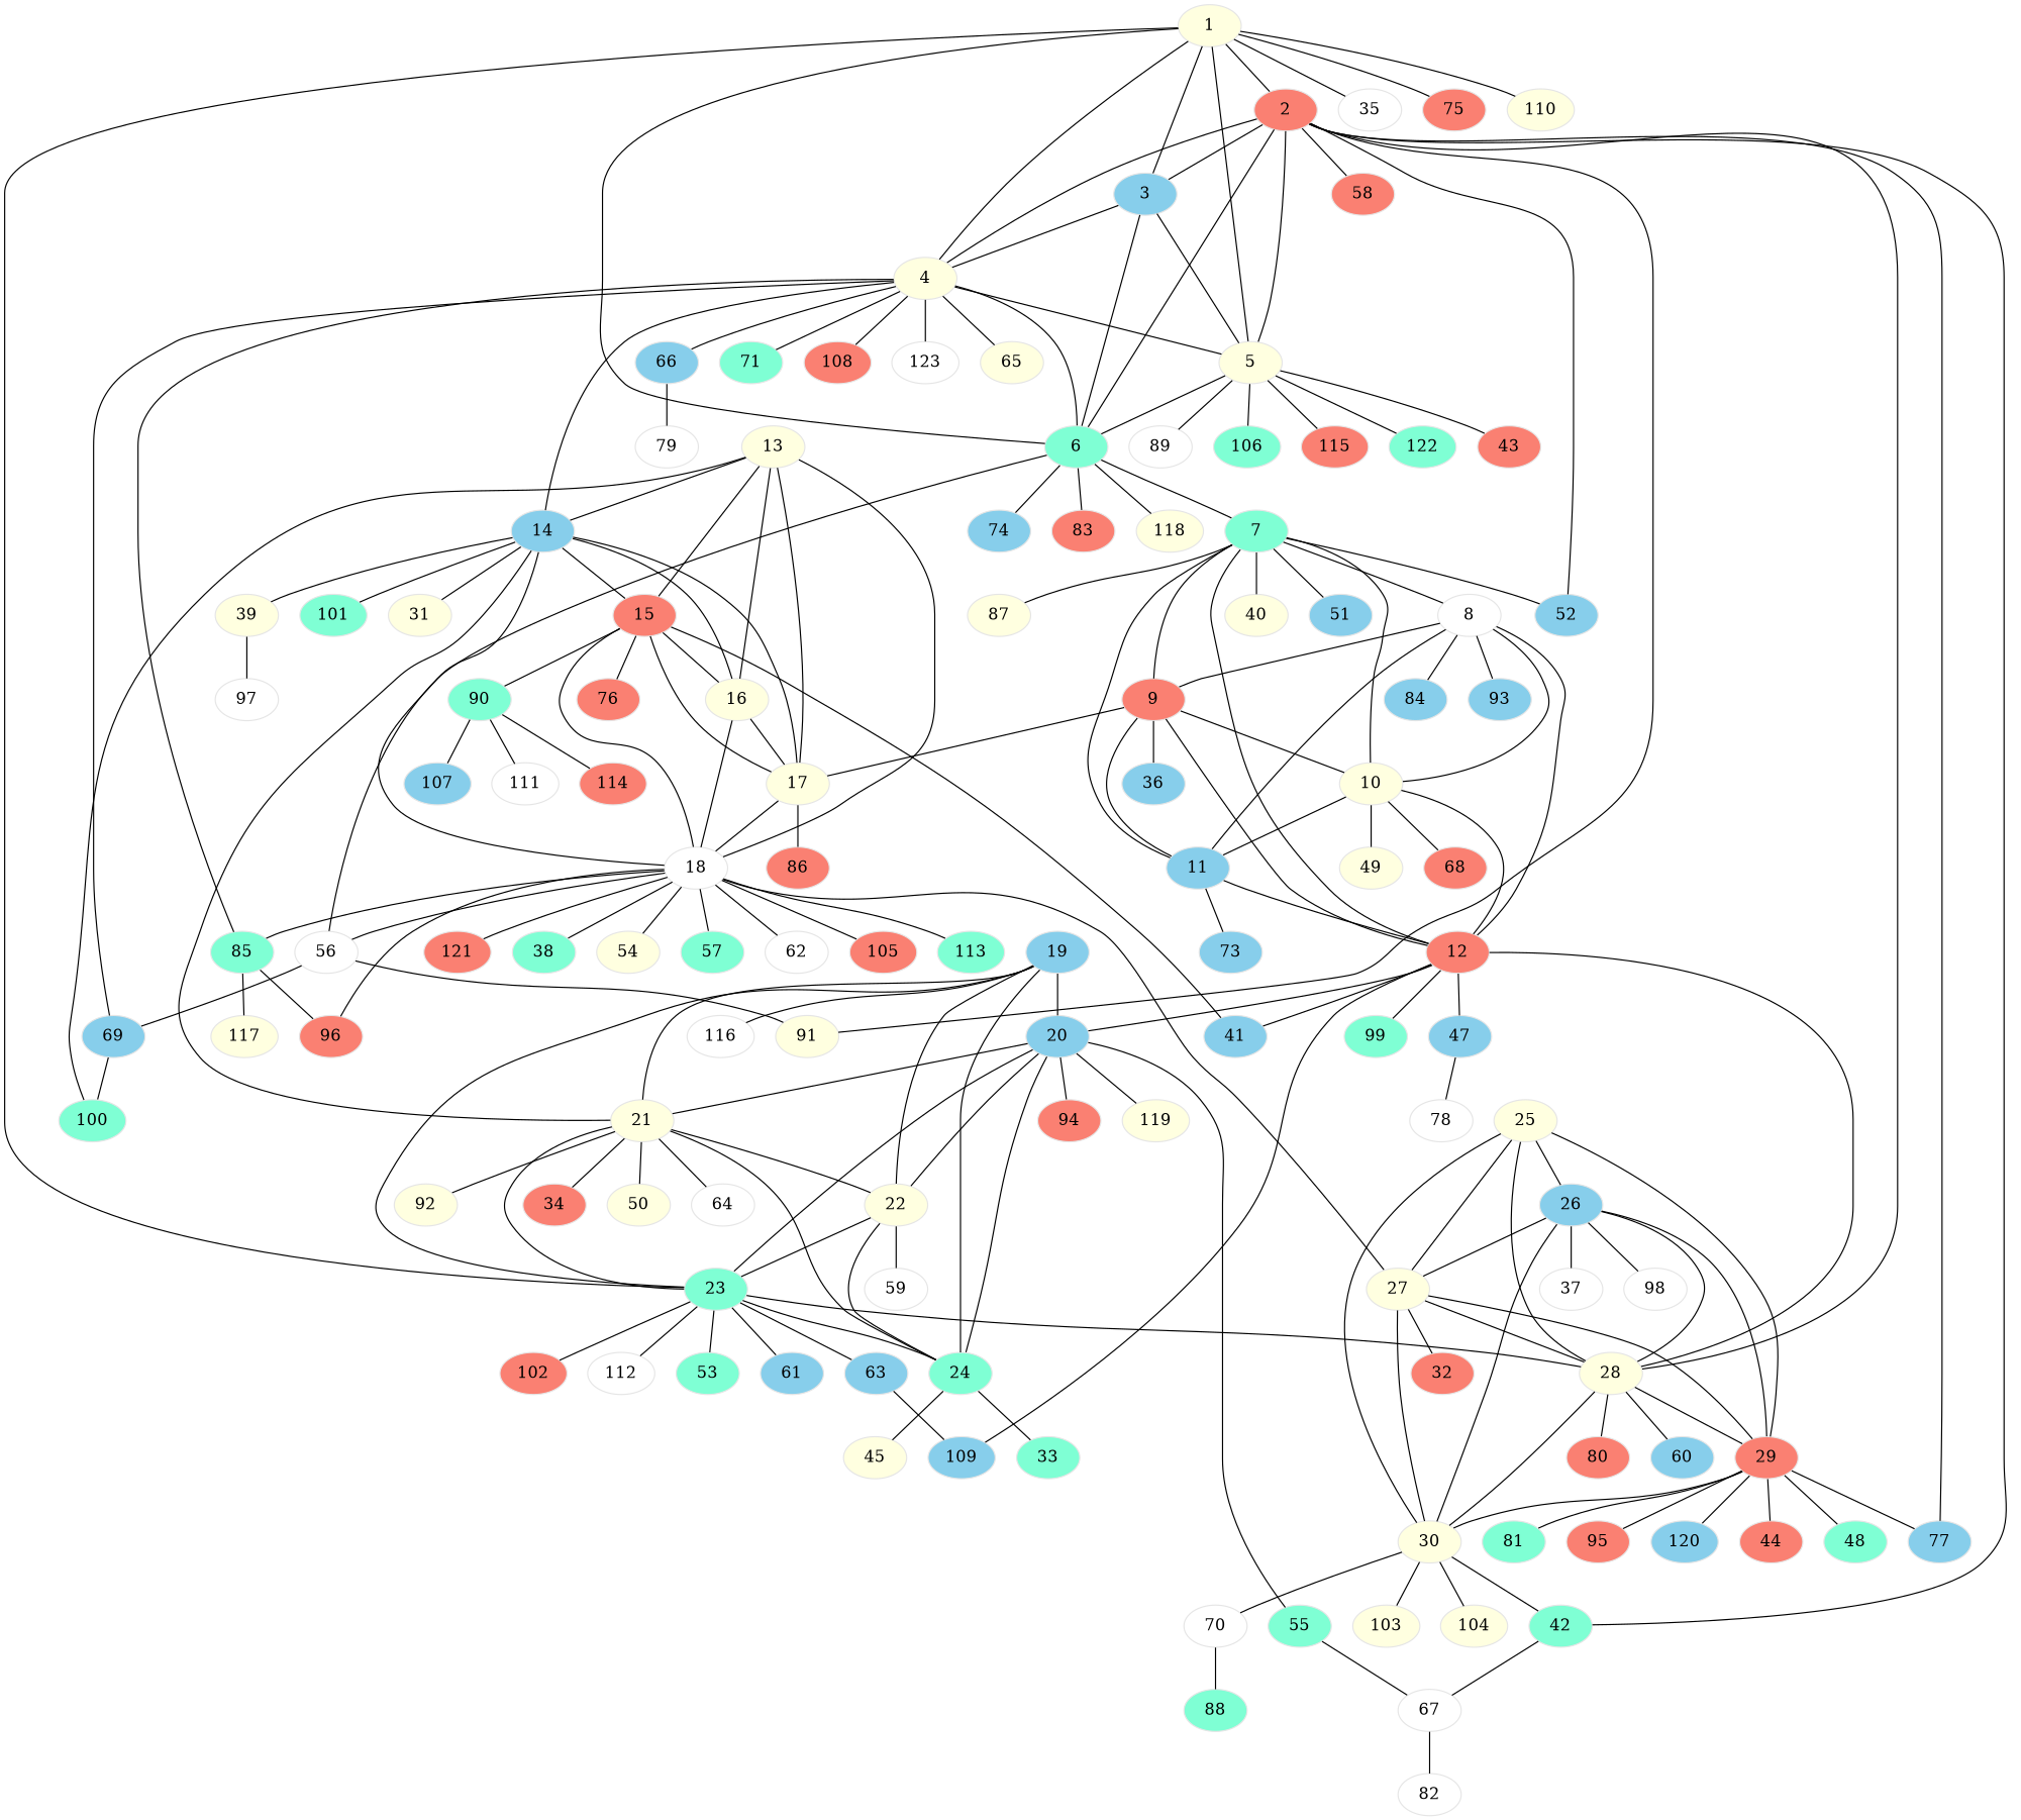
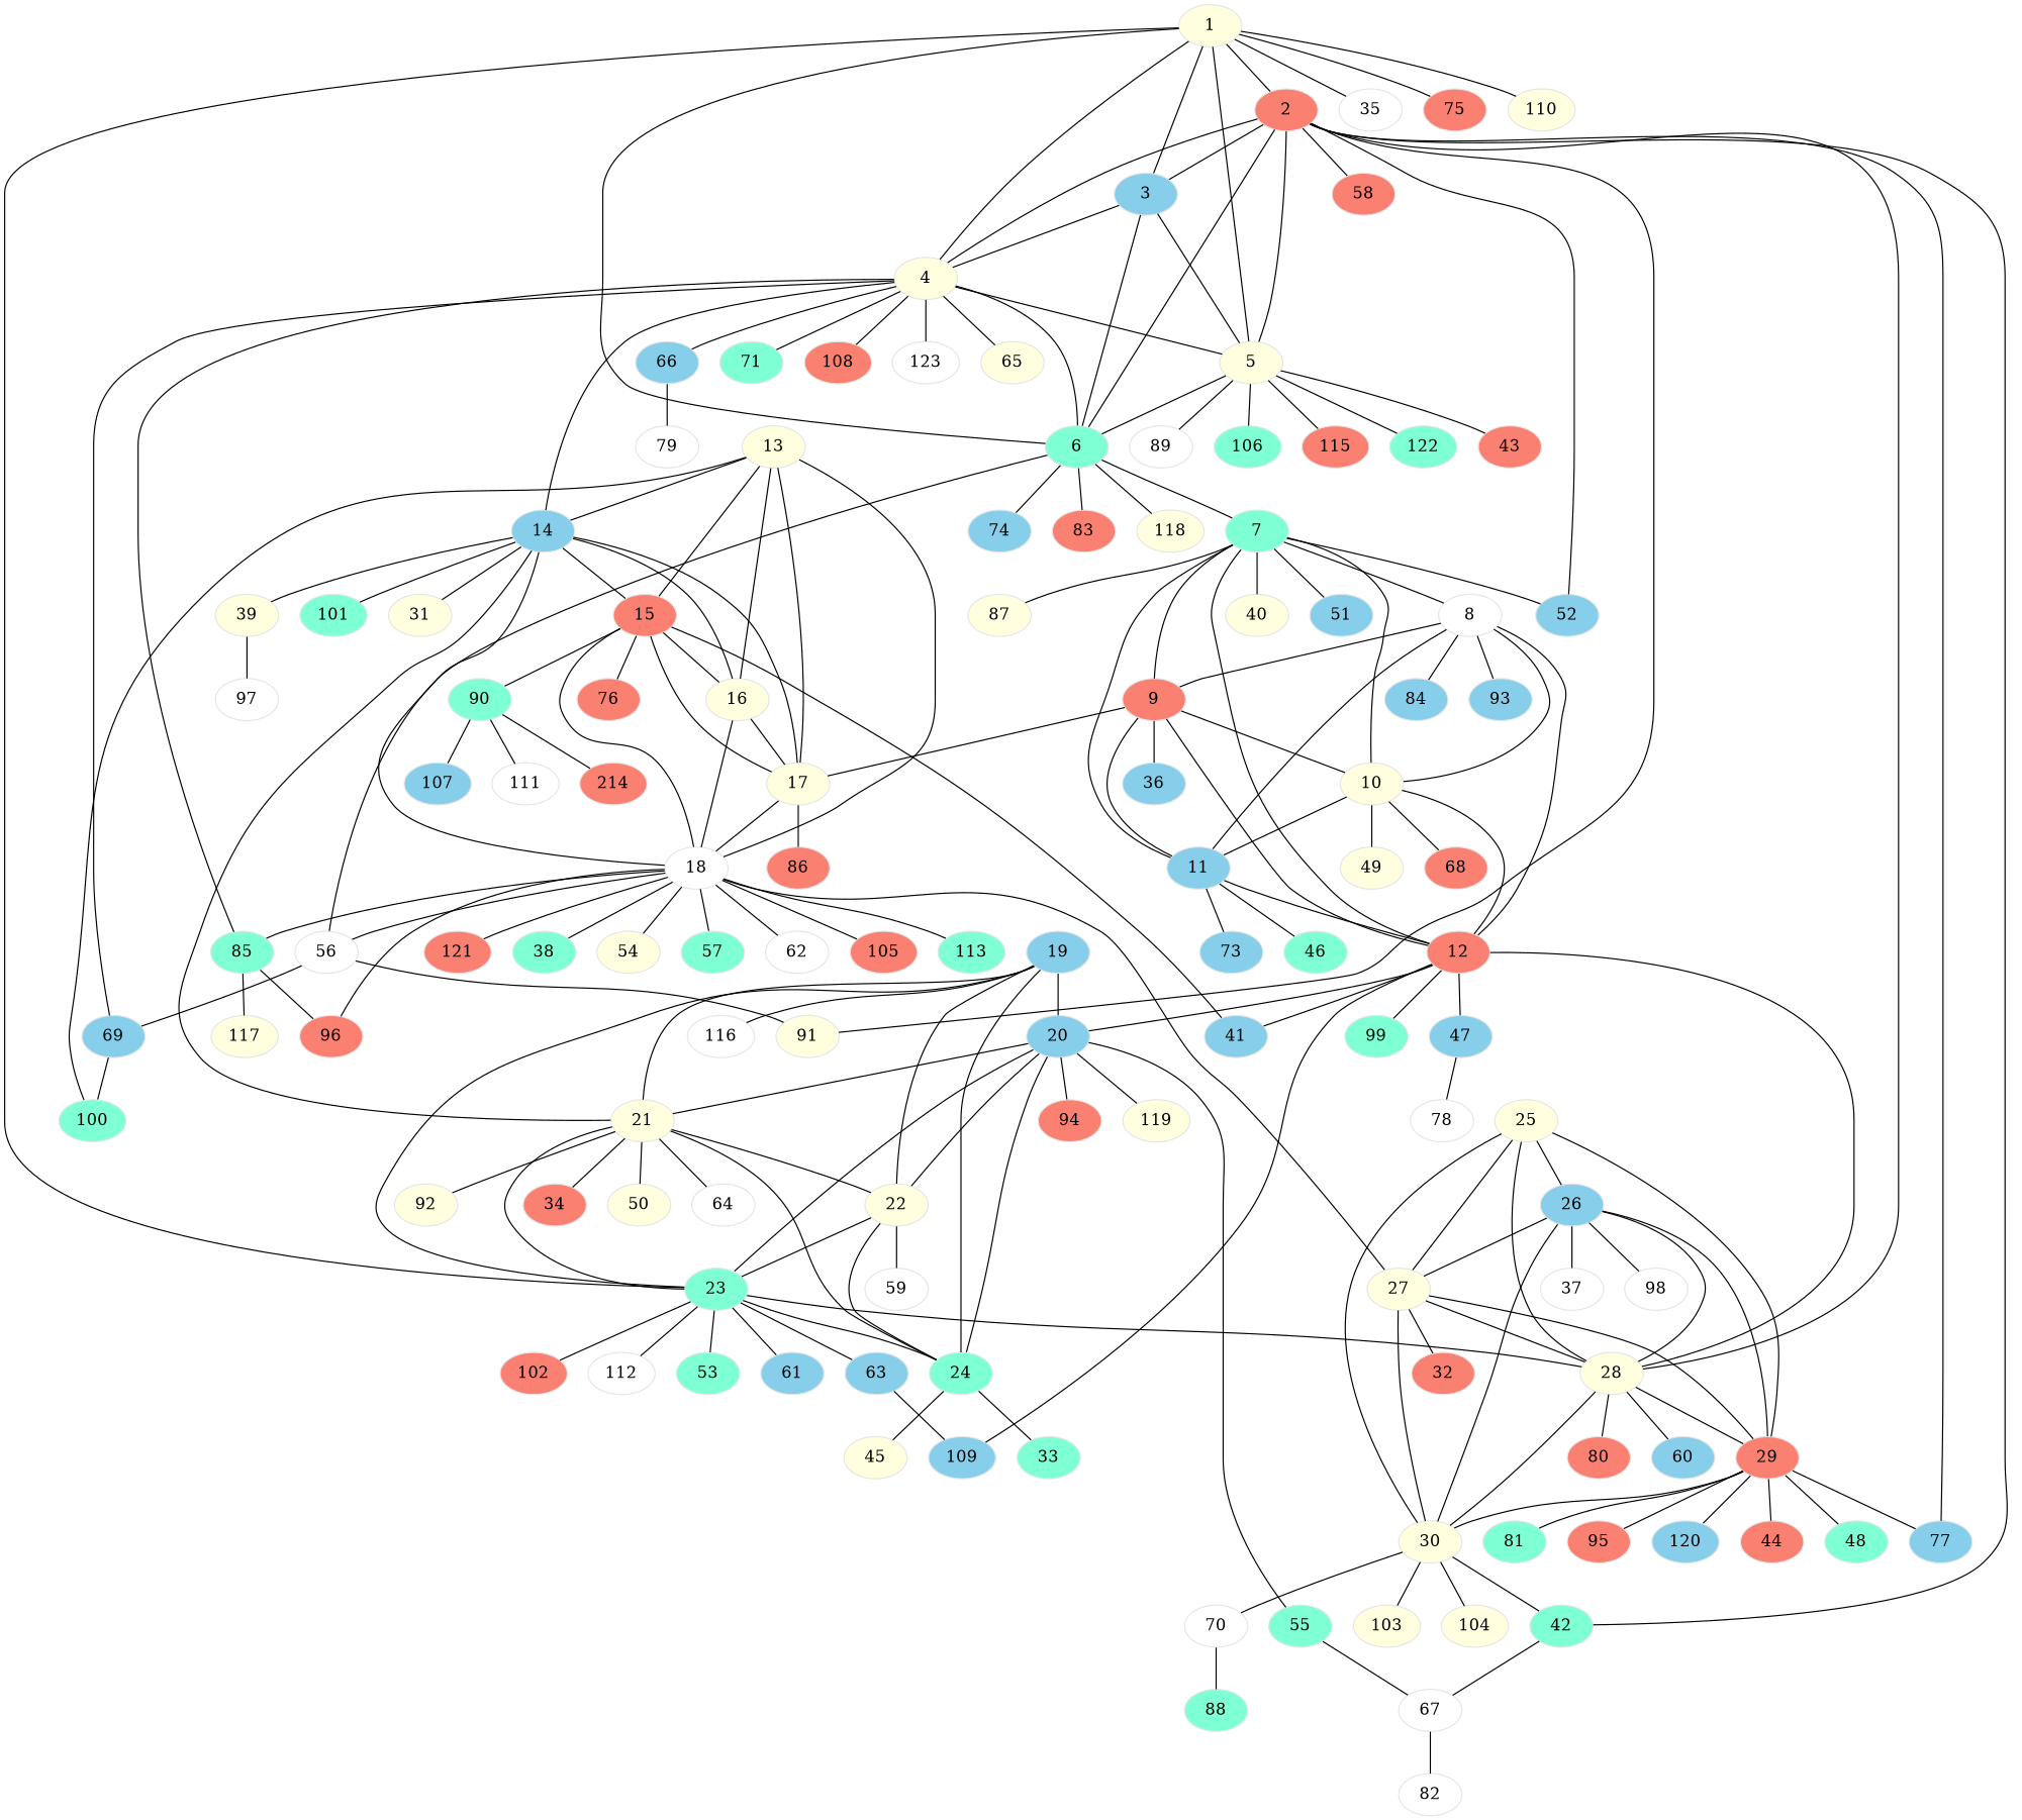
  graph {
    node [color=gray90 fillcolor=lightyellow style=filled]
    2 [fillcolor=salmon]
    1
    3 [fillcolor=skyblue]
    4
    5
    6 [fillcolor=aquamarine]
    23 [fillcolor=aquamarine]
    35 [fillcolor=white]
    75 [fillcolor=salmon]
    110
    28
    42 [fillcolor=aquamarine]
    52 [fillcolor=skyblue]
    58 [fillcolor=salmon]
    77 [fillcolor=skyblue]
    91
    14 [fillcolor=skyblue]
    65
    66 [fillcolor=skyblue]
    69 [fillcolor=skyblue]
    71 [fillcolor=aquamarine]
    85 [fillcolor=aquamarine]
    108 [fillcolor=salmon]
    123 [fillcolor=white]
    43 [fillcolor=salmon]
    89 [fillcolor=white]
    106 [fillcolor=aquamarine]
    115 [fillcolor=salmon]
    122 [fillcolor=aquamarine]
    7 [fillcolor=aquamarine]
    56 [fillcolor=white]
    74 [fillcolor=skyblue]
    83 [fillcolor=salmon]
    118
    24 [fillcolor=aquamarine]
    53 [fillcolor=aquamarine]
    61 [fillcolor=skyblue]
    63 [fillcolor=skyblue]
    102 [fillcolor=salmon]
    112 [fillcolor=white]
    29 [fillcolor=salmon]
    30
    60 [fillcolor=skyblue]
    80 [fillcolor=salmon]
    67 [fillcolor=white]
    17
    15 [fillcolor=salmon]
    16
    18 [fillcolor=white]
    21
    31
    39
    101 [fillcolor=aquamarine]
    79 [fillcolor=white]
    100 [fillcolor=aquamarine]
    96 [fillcolor=salmon]
    117
    8 [fillcolor=white]
    9 [fillcolor=salmon]
    10
    11 [fillcolor=skyblue]
    12 [fillcolor=salmon]
    40
    51 [fillcolor=skyblue]
    87
    84 [fillcolor=skyblue]
    93 [fillcolor=skyblue]
    36 [fillcolor=skyblue]
    49
    68 [fillcolor=salmon]
+   46 [fillcolor=aquamarine]
    73 [fillcolor=skyblue]
    20 [fillcolor=skyblue]
    41 [fillcolor=skyblue]
    47 [fillcolor=skyblue]
    99 [fillcolor=aquamarine]
    109 [fillcolor=skyblue]
    86 [fillcolor=salmon]
    22
    55 [fillcolor=aquamarine]
    94 [fillcolor=salmon]
    119
    78 [fillcolor=white]
    13
    76 [fillcolor=salmon]
    90 [fillcolor=aquamarine]
    27
    38 [fillcolor=aquamarine]
    54
    57 [fillcolor=aquamarine]
    62 [fillcolor=white]
    105 [fillcolor=salmon]
    113 [fillcolor=aquamarine]
    121 [fillcolor=salmon]
    34 [fillcolor=salmon]
    50
    64 [fillcolor=white]
    92
    97 [fillcolor=white]
    107 [fillcolor=skyblue]
    111 [fillcolor=white]
-   114 [fillcolor=salmon]
+   114 [fillcolor=salmon label=214]
    32 [fillcolor=salmon]
    19 [fillcolor=skyblue]
    116 [fillcolor=white]
    59 [fillcolor=white]
    33 [fillcolor=aquamarine]
    45
    25
    26 [fillcolor=skyblue]
    37 [fillcolor=white]
    98 [fillcolor=white]
    44 [fillcolor=salmon]
    48 [fillcolor=aquamarine]
    81 [fillcolor=aquamarine]
    95 [fillcolor=salmon]
    120 [fillcolor=skyblue]
    70 [fillcolor=white]
    103
    104
    88 [fillcolor=aquamarine]
    82 [fillcolor=white]
    2 -- 3
    2 -- 4
    2 -- 5
    2 -- 6
    2 -- 28
    2 -- 42
    2 -- 52
    2 -- 58
    2 -- 77
    2 -- 91
    1 -- 2
    1 -- 3
    1 -- 4
    1 -- 5
    1 -- 6
    1 -- 23
    1 -- 35
    1 -- 75
    1 -- 110
    3 -- 4
    3 -- 5
    3 -- 6
    4 -- 5
    4 -- 6
    4 -- 14
    4 -- 65
    4 -- 66
    4 -- 69
    4 -- 71
    4 -- 85
    4 -- 108
    4 -- 123
    5 -- 6
    5 -- 43
    5 -- 89
    5 -- 106
    5 -- 115
    5 -- 122
    6 -- 7
    6 -- 56
    6 -- 74
    6 -- 83
    6 -- 118
    23 -- 28
    23 -- 24
    23 -- 53
    23 -- 61
    23 -- 63
    23 -- 102
    23 -- 112
    28 -- 29
    28 -- 30
    28 -- 60
    28 -- 80
    42 -- 67
    14 -- 17
    14 -- 15
    14 -- 16
    14 -- 18
    14 -- 21
    14 -- 31
    14 -- 39
    14 -- 101
    66 -- 79
    69 -- 100
    85 -- 96
    85 -- 117
    7 -- 52
    7 -- 8
    7 -- 9
    7 -- 10
    7 -- 11
    7 -- 12
    7 -- 40
    7 -- 51
    7 -- 87
    56 -- 91
    56 -- 69
    24 -- 33
    24 -- 45
    63 -- 109
    29 -- 77
    29 -- 30
    29 -- 44
    29 -- 48
    29 -- 81
    29 -- 95
    29 -- 120
    30 -- 42
    30 -- 70
    30 -- 103
    30 -- 104
    67 -- 82
    17 -- 18
    17 -- 86
    15 -- 17
    15 -- 16
    15 -- 18
    15 -- 41
    15 -- 76
    15 -- 90
    16 -- 17
    16 -- 18
    18 -- 85
    18 -- 56
    18 -- 96
    18 -- 27
    18 -- 38
    18 -- 54
    18 -- 57
    18 -- 62
    18 -- 105
    18 -- 113
    18 -- 121
    21 -- 23
    21 -- 24
    21 -- 22
    21 -- 34
    21 -- 50
    21 -- 64
    21 -- 92
    39 -- 97
    8 -- 9
    8 -- 10
    8 -- 11
    8 -- 12
    8 -- 84
    8 -- 93
    9 -- 17
    9 -- 10
    9 -- 11
    9 -- 12
    9 -- 36
    10 -- 11
    10 -- 12
    10 -- 49
    10 -- 68
    11 -- 12
+   11 -- 46
    11 -- 73
    12 -- 28
    12 -- 20
    12 -- 41
    12 -- 47
    12 -- 99
    12 -- 109
    20 -- 23
    20 -- 24
    20 -- 21
    20 -- 22
    20 -- 55
    20 -- 94
    20 -- 119
    47 -- 78
    22 -- 23
    22 -- 24
    22 -- 59
    55 -- 67
    13 -- 14
    13 -- 17
    13 -- 15
    13 -- 16
    13 -- 18
    13 -- 100
    90 -- 107
    90 -- 111
    90 -- 114
    27 -- 28
    27 -- 29
    27 -- 30
    27 -- 32
    19 -- 23
    19 -- 24
    19 -- 21
    19 -- 20
    19 -- 22
    19 -- 116
    25 -- 28
    25 -- 29
    25 -- 30
    25 -- 27
    25 -- 26
    26 -- 28
    26 -- 29
    26 -- 30
    26 -- 27
    26 -- 37
    26 -- 98
    70 -- 88
  }
